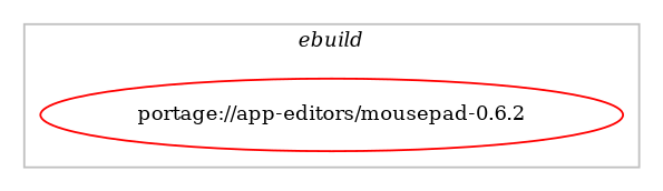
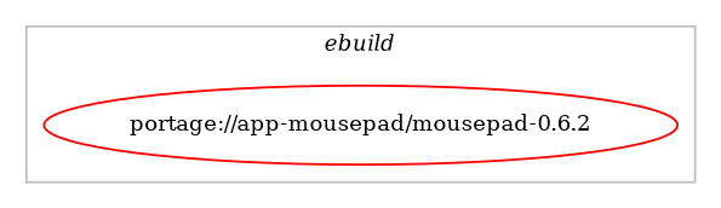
  digraph {
    compound=true
    concentrate=true
    fontname="DejaVu Serif"
    fontsize=10
    newrank=true
    rankdir=LR
    ranksep=1.5
-   n1 [color=red fontname="DejaVu Serif" fontsize=10 label="portage://app-editors/mousepad-0.6.2" width=4]
+   n1 [color=red fontname="DejaVu Serif" fontsize=10 label="portage://app-mousepad/mousepad-0.6.2" width=4]
    subgraph cluster_1 {
      color=gray
      label=<<i>ebuild</i>>
      n1
    }
    subgraph cluster_2 {
      color=gray
      label=<<i>dependencies</i>>
      subgraph cluster_3 {
        color=gray
        fillcolor="#eeeeee"
        label=<<i>compile</i>>
        style=filled
      }
      subgraph cluster_4 {
        color=gray
        fillcolor="#eeeeee"
        label=<<i>compile and run</i>>
        style=filled
      }
      subgraph cluster_5 {
        color=gray
        fillcolor="#eeeeee"
        label=<<i>run</i>>
        style=filled
      }
    }
    subgraph cluster_6 {
      color=gray
      label=<<i>candidates</i>>
      rank=same
    }
  }
